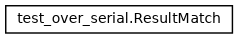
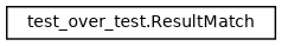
  digraph {
    rankdir=TB
-   n1 [color=black fillcolor=white fontname=Helvetica fontsize=10 height=0.2 label="test_over_serial.ResultMatch" shape=box style=filled width=0.4]
+   n1 [color=black fillcolor=white fontname=Helvetica fontsize=10 height=0.2 label="test_over_test.ResultMatch" shape=box style=filled width=0.4]
  }
